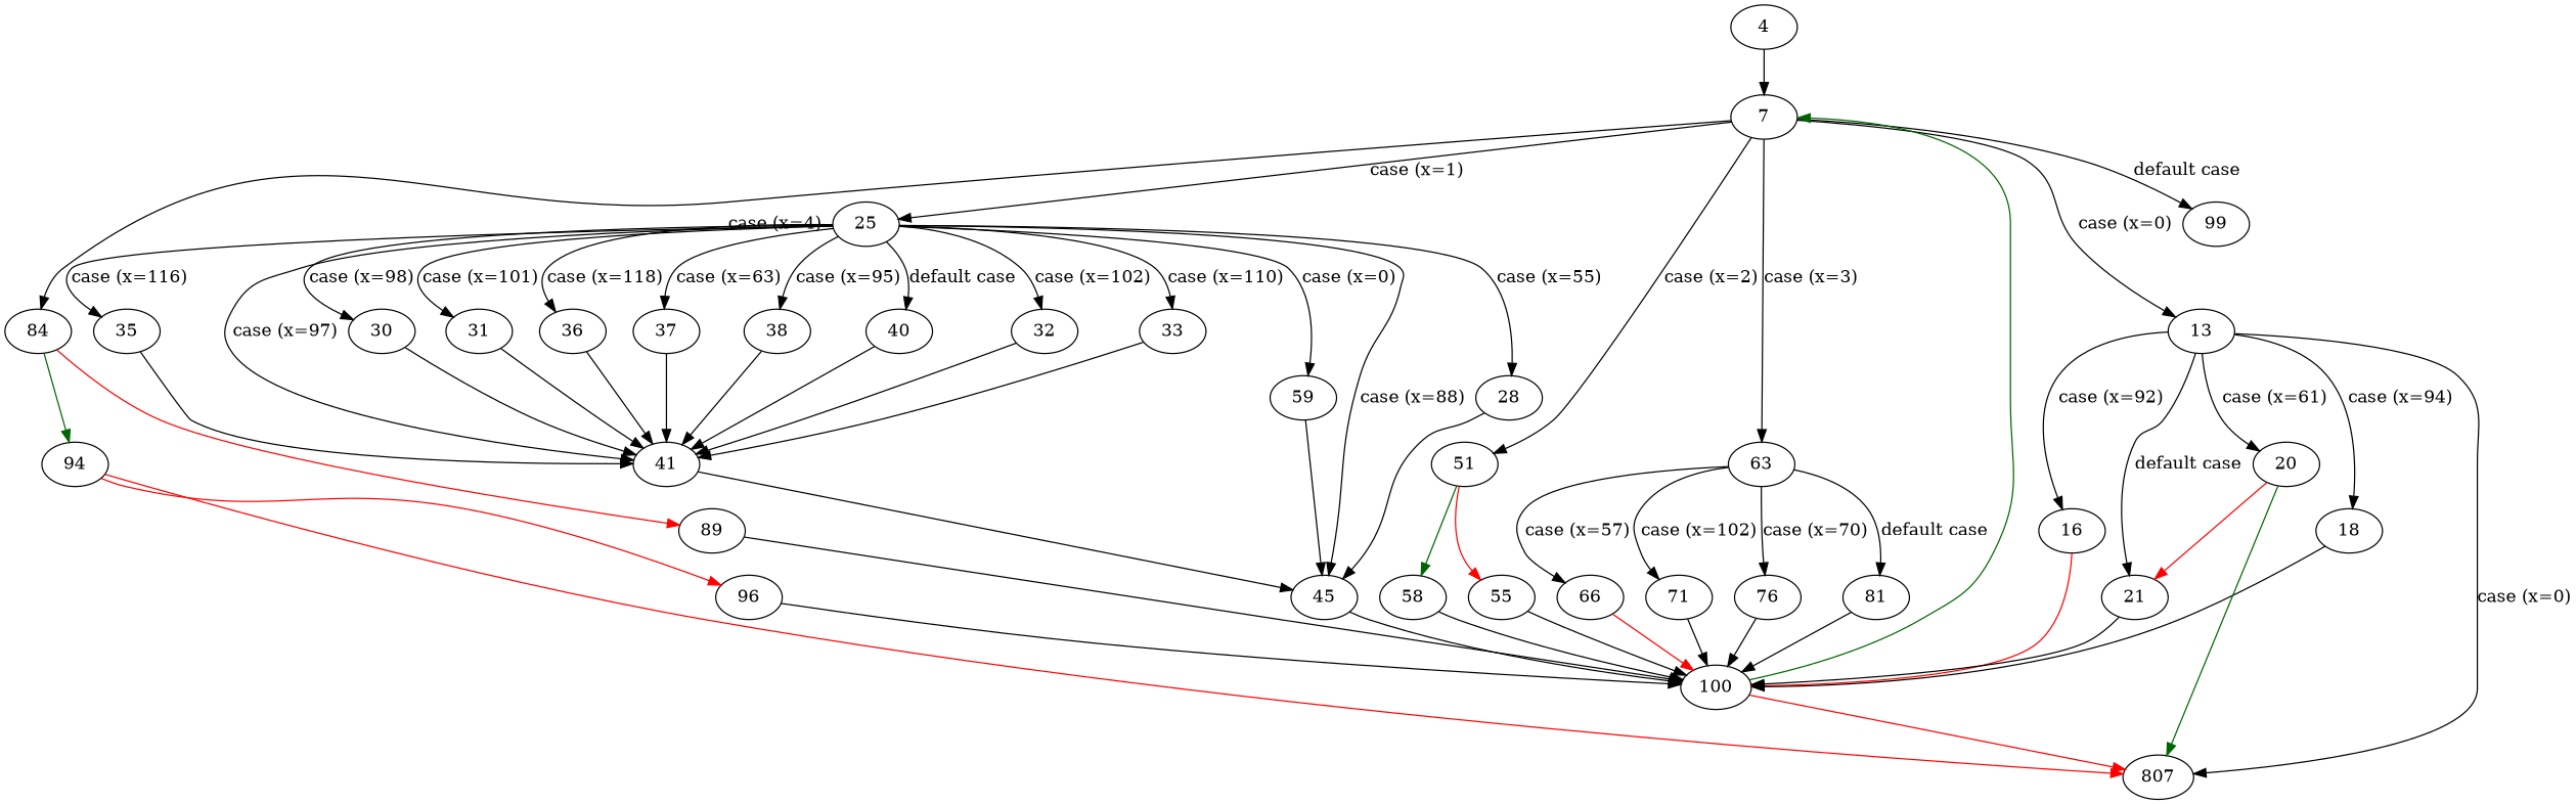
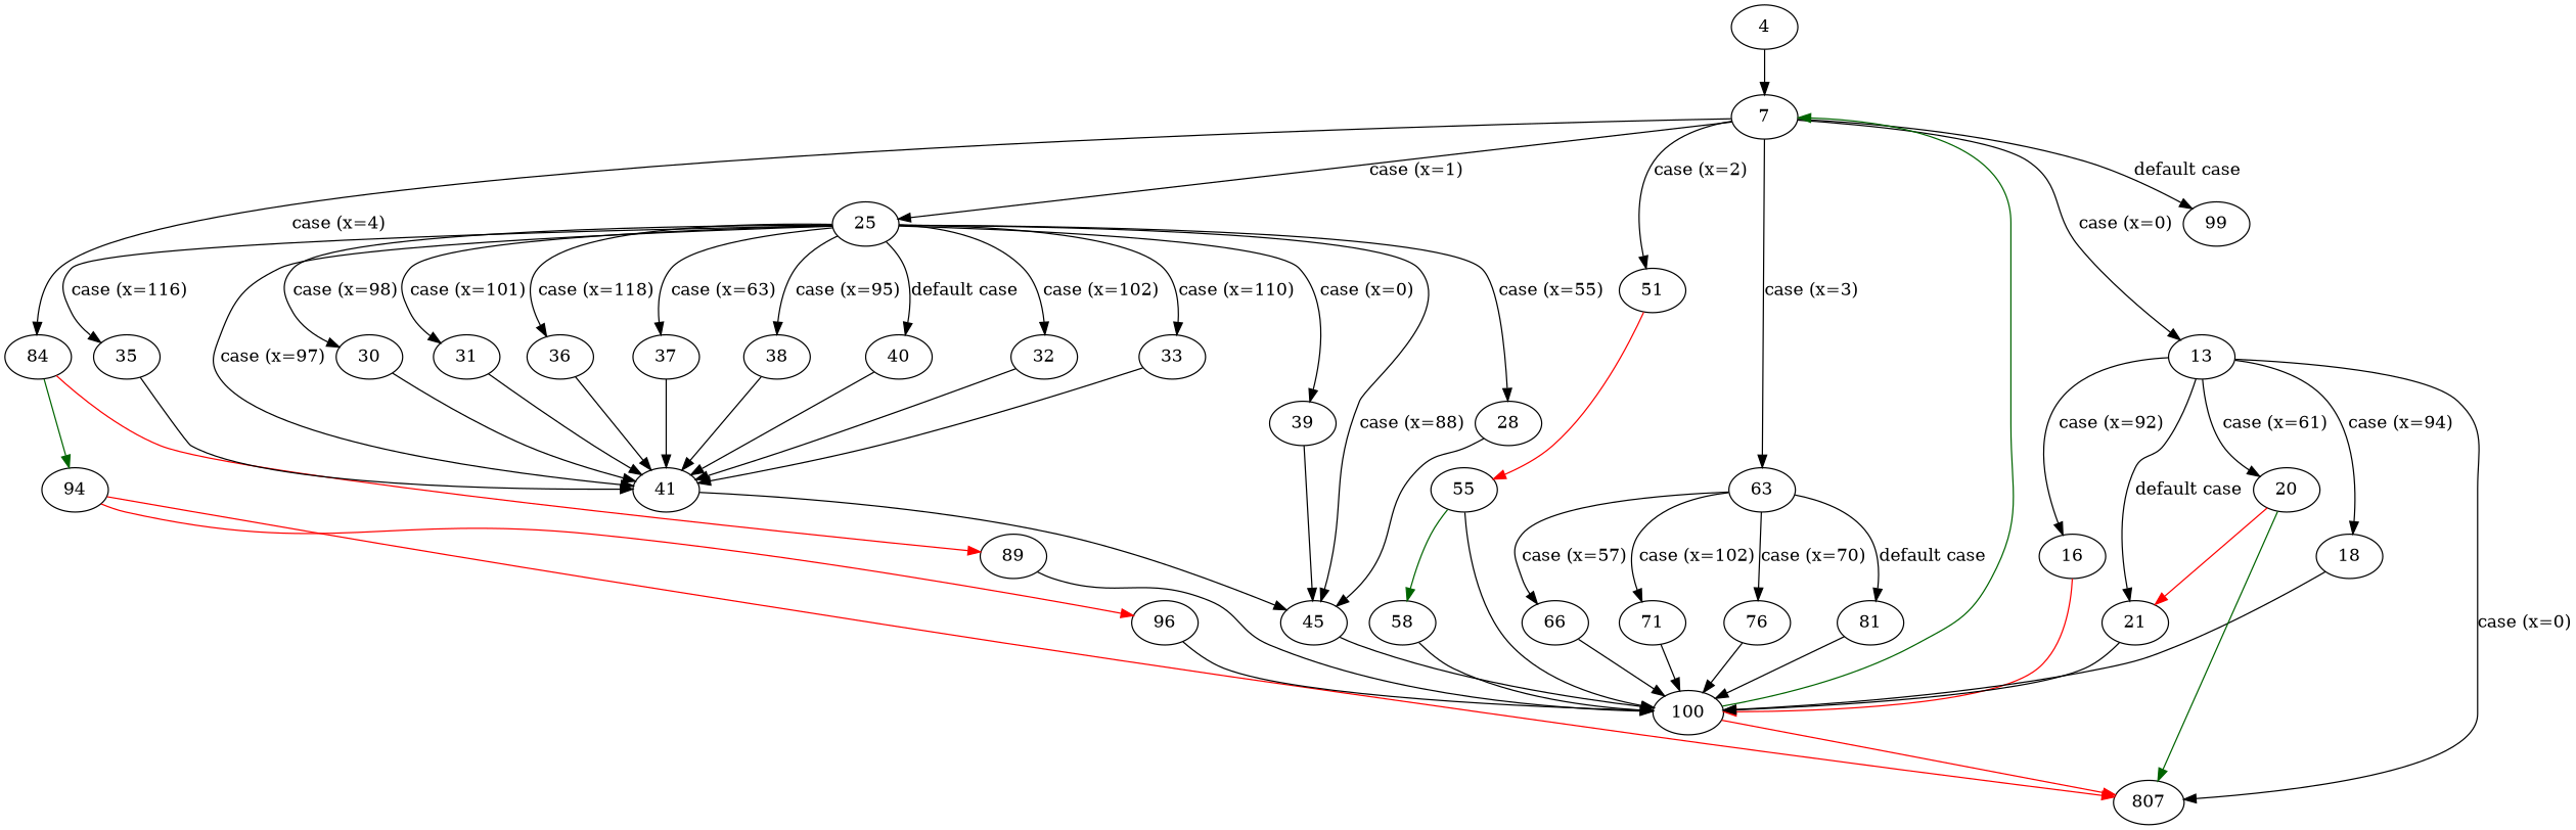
  strict digraph {
    4 [entry=true]
    7
    13
    25
    51
    63
    84
    99
    n9 [label=807]
    16
    18
    20
    21
    28
    45
    41
    30
    31
    32
    33
    35
    36
    37
    38
-   39 [label=59]
+   39
    40
    58
    55
    66
    71
    76
    81
    94
    89
    100
    96
    4 -> 7
    7 -> 13 [cond="case (x=0)" label="case (x=0)"]
    7 -> 25 [cond="case (x=1)" label="case (x=1)"]
    7 -> 51 [cond="case (x=2)" label="case (x=2)"]
    7 -> 63 [cond="case (x=3)" label="case (x=3)"]
    7 -> 84 [cond="case (x=4)" label="case (x=4)"]
    7 -> 99 [cond="default case" label="default case"]
    13 -> n9 [cond="case (x=0)" label="case (x=0)"]
    13 -> 16 [cond="case (x=92)" label="case (x=92)"]
    13 -> 18 [cond="case (x=94)" label="case (x=94)"]
    13 -> 20 [cond="case (x=61)" label="case (x=61)"]
    13 -> 21 [cond="default case" label="default case"]
    25 -> 28 [cond="case (x=55)" label="case (x=55)"]
    25 -> 45 [cond="case (x=88)" label="case (x=88)"]
    25 -> 41 [cond="case (x=97)" label="case (x=97)"]
    25 -> 30 [cond="case (x=98)" label="case (x=98)"]
    25 -> 31 [cond="case (x=101)" label="case (x=101)"]
    25 -> 32 [cond="case (x=102)" label="case (x=102)"]
    25 -> 33 [cond="case (x=110)" label="case (x=110)"]
    25 -> 35 [cond="case (x=116)" label="case (x=116)"]
    25 -> 36 [cond="case (x=118)" label="case (x=118)"]
    25 -> 37 [cond="case (x=63)" label="case (x=63)"]
    25 -> 38 [cond="case (x=95)" label="case (x=95)"]
    25 -> 39 [cond="case (x=0)" label="case (x=0)"]
    25 -> 40 [cond="default case" label="default case"]
-   51 -> 58 [color=darkgreen cond=true]
+   55 -> 58 [color=darkgreen cond=true]
    51 -> 55 [color=red cond=false]
    63 -> 66 [cond="case (x=57)" label="case (x=57)"]
    63 -> 71 [cond="case (x=102)" label="case (x=102)"]
    63 -> 76 [cond="case (x=70)" label="case (x=70)"]
    63 -> 81 [cond="default case" label="default case"]
    84 -> 94 [color=darkgreen cond=true]
    84 -> 89 [color=red cond=false]
    16 -> 100 [color=red]
    18 -> 100
    20 -> n9 [color=darkgreen cond=true]
    20 -> 21 [color=red cond=false]
    21 -> 100
    28 -> 45
    45 -> 100
    41 -> 45
    30 -> 41
    31 -> 41
    32 -> 41
    33 -> 41
    35 -> 41
    36 -> 41
    37 -> 41
    38 -> 41
    39 -> 45
    40 -> 41
    58 -> 100
    55 -> 100
-   66 -> 100 [color=red]
+   66 -> 100
    71 -> 100
    76 -> 100
    81 -> 100
    94 -> n9 [color=red cond=false]
    94 -> 96 [color=red cond=true]
    89 -> 100
    100 -> 7 [color=darkgreen cond=true]
    100 -> n9 [color=red cond=false]
    96 -> 100
  }
